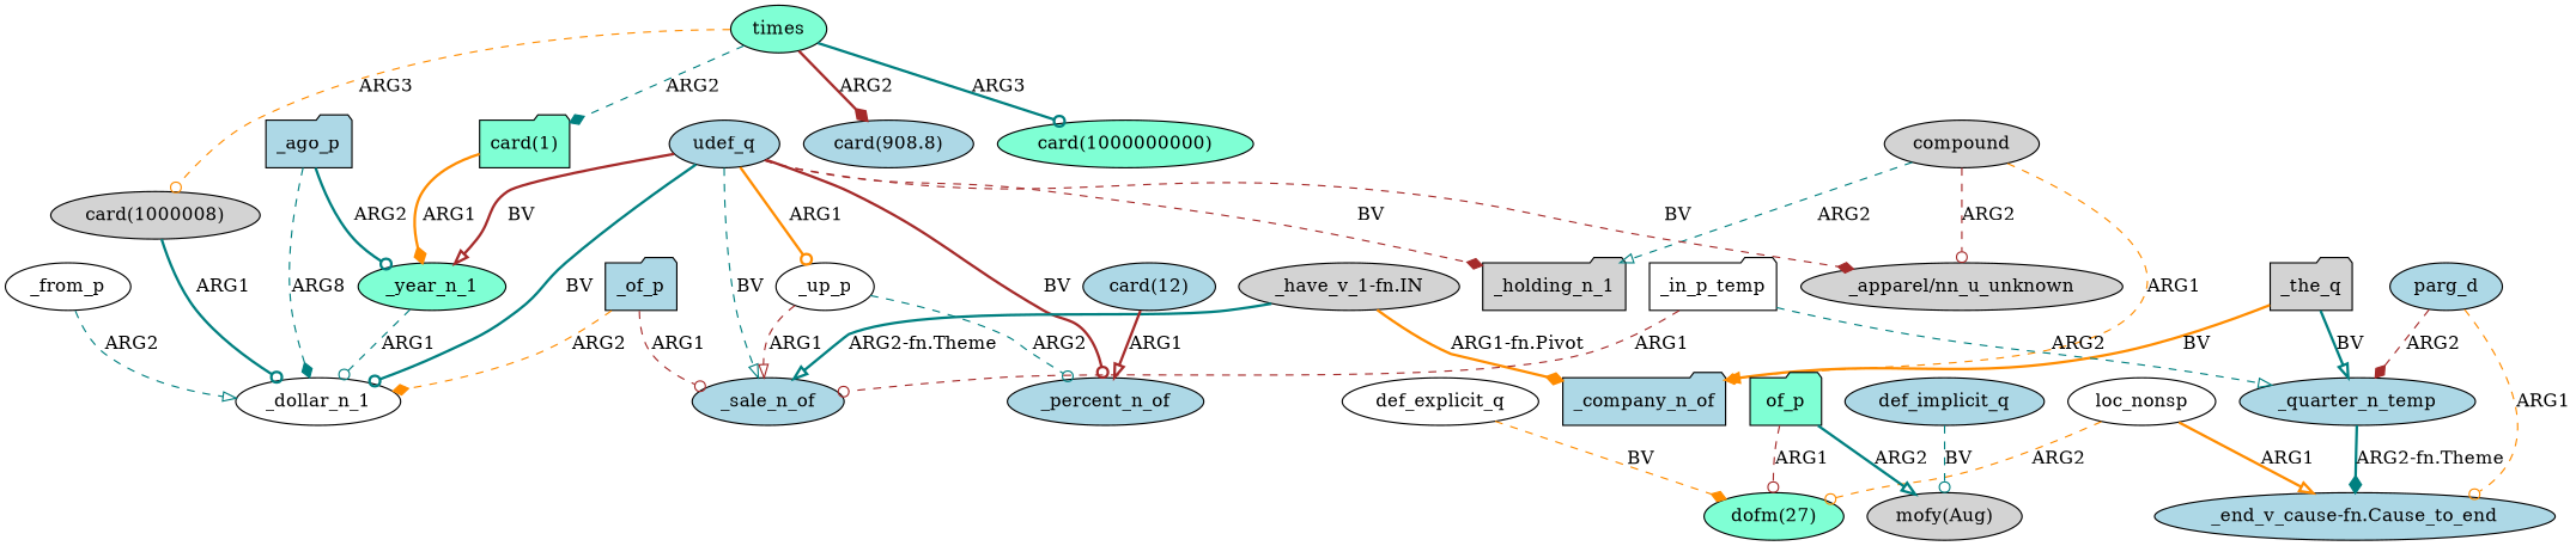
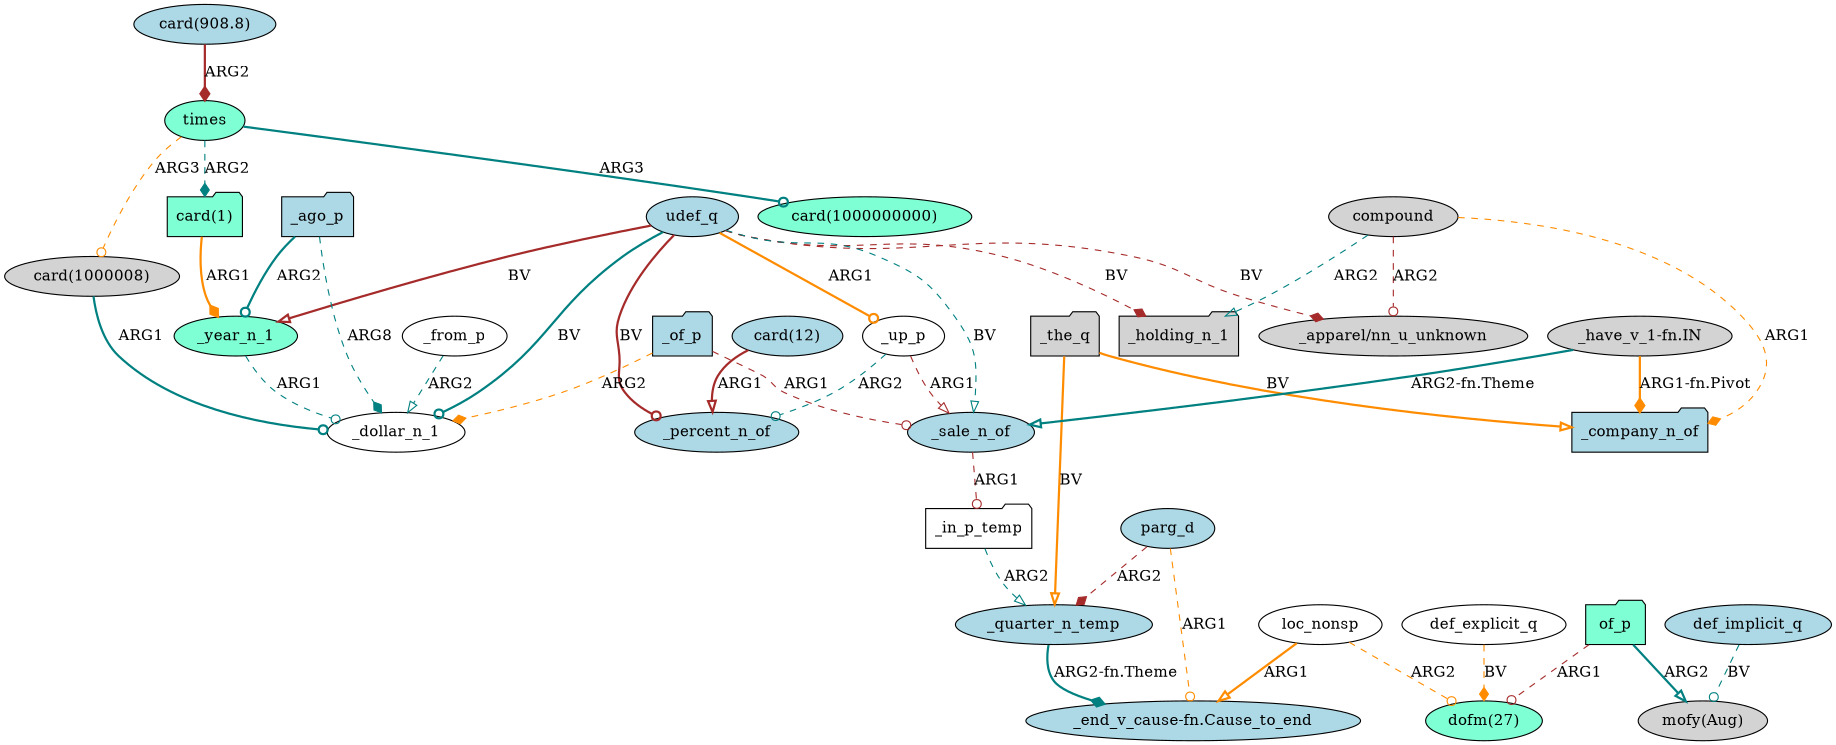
  digraph {
    node [fillcolor=lightblue shape=ellipse style=filled]
    edge [arrowhead=odot color=teal style=dashed]
    n1 [fillcolor=lightgrey label="card(1000008)"]
    _dollar_n_1 [fillcolor=white]
    times [fillcolor=aquamarine]
    "card(908.8)"
    "card(1000000000)" [fillcolor=aquamarine]
    "card(1)" [fillcolor=aquamarine shape=folder]
    _year_n_1 [fillcolor=aquamarine]
    compound [fillcolor=lightgrey]
    "_apparel/nn_u_unknown" [fillcolor=lightgrey]
    _holding_n_1 [fillcolor=lightgrey shape=folder]
    _company_n_of [shape=folder]
    _the_q [fillcolor=lightgrey shape=folder]
    _quarter_n_temp
    "_end_v_cause-fn.Cause_to_end"
    udef_q
    _sale_n_of
    _percent_n_of
    _up_p [fillcolor=white]
    loc_nonsp [fillcolor=white]
    "dofm(27)" [fillcolor=aquamarine]
    _from_p [fillcolor=white]
    "_have_v_1-fn.IN" [fillcolor=lightgrey]
    _in_p_temp [fillcolor=white shape=folder]
    "mofy(Aug)" [fillcolor=lightgrey]
    def_implicit_q
    _of_p [shape=folder]
    _ago_p [shape=folder]
    def_explicit_q [fillcolor=white]
    parg_d
    "card(12)"
    of_p [fillcolor=aquamarine shape=folder]
    n1 -> _dollar_n_1 [label=ARG1 style=bold]
    times -> n1 [color=darkorange label=ARG3]
-   times -> "card(908.8)" [arrowhead=diamond color=brown label=ARG2 style=bold]
+   "card(908.8)" -> times [arrowhead=diamond color=brown label=ARG2 style=bold]
    times -> "card(1000000000)" [label=ARG3 style=bold]
    times -> "card(1)" [arrowhead=diamond label=ARG2]
    "card(1)" -> _year_n_1 [arrowhead=diamond color=darkorange label=ARG1 style=bold]
    _year_n_1 -> _dollar_n_1 [label=ARG1]
    compound -> "_apparel/nn_u_unknown" [color=brown label=ARG2]
    compound -> _holding_n_1 [arrowhead=onormal label=ARG2]
    compound -> _company_n_of [arrowhead=diamond color=darkorange label=ARG1]
    _the_q -> _company_n_of [arrowhead=onormal color=darkorange label=BV style=bold]
-   _the_q -> _quarter_n_temp [arrowhead=onormal label=BV style=bold]
+   _the_q -> _quarter_n_temp [arrowhead=onormal color=darkorange label=BV style=bold]
    _quarter_n_temp -> "_end_v_cause-fn.Cause_to_end" [arrowhead=diamond label="ARG2-fn.Theme" style=bold]
    udef_q -> _dollar_n_1 [label=BV style=bold]
    udef_q -> _year_n_1 [arrowhead=onormal color=brown label=BV style=bold]
    udef_q -> "_apparel/nn_u_unknown" [arrowhead=diamond color=brown label=BV]
    udef_q -> _holding_n_1 [arrowhead=diamond color=brown label=BV]
    udef_q -> _sale_n_of [arrowhead=onormal label=BV]
    udef_q -> _percent_n_of [color=brown label=BV style=bold]
    udef_q -> _up_p [color=darkorange label=ARG1 style=bold]
    _up_p -> _sale_n_of [arrowhead=onormal color=brown label=ARG1]
    _up_p -> _percent_n_of [label=ARG2]
    loc_nonsp -> "_end_v_cause-fn.Cause_to_end" [arrowhead=onormal color=darkorange label=ARG1 style=bold]
    loc_nonsp -> "dofm(27)" [color=darkorange label=ARG2]
    _from_p -> _dollar_n_1 [arrowhead=onormal label=ARG2]
    "_have_v_1-fn.IN" -> _company_n_of [arrowhead=diamond color=darkorange label="ARG1-fn.Pivot" style=bold]
    "_have_v_1-fn.IN" -> _sale_n_of [arrowhead=onormal label="ARG2-fn.Theme" style=bold]
    _in_p_temp -> _quarter_n_temp [arrowhead=onormal label=ARG2]
-   _in_p_temp -> _sale_n_of [color=brown label=ARG1]
+   _sale_n_of -> _in_p_temp [color=brown label=ARG1]
    def_implicit_q -> "mofy(Aug)" [label=BV]
    _of_p -> _dollar_n_1 [arrowhead=diamond color=darkorange label=ARG2]
    _of_p -> _sale_n_of [color=brown label=ARG1]
    _ago_p -> _dollar_n_1 [arrowhead=diamond label=ARG8]
    _ago_p -> _year_n_1 [label=ARG2 style=bold]
    def_explicit_q -> "dofm(27)" [arrowhead=diamond color=darkorange label=BV]
    parg_d -> _quarter_n_temp [arrowhead=diamond color=brown label=ARG2]
    parg_d -> "_end_v_cause-fn.Cause_to_end" [color=darkorange label=ARG1]
    "card(12)" -> _percent_n_of [arrowhead=onormal color=brown label=ARG1 style=bold]
    of_p -> "dofm(27)" [color=brown label=ARG1]
    of_p -> "mofy(Aug)" [arrowhead=onormal label=ARG2 style=bold]
  }
